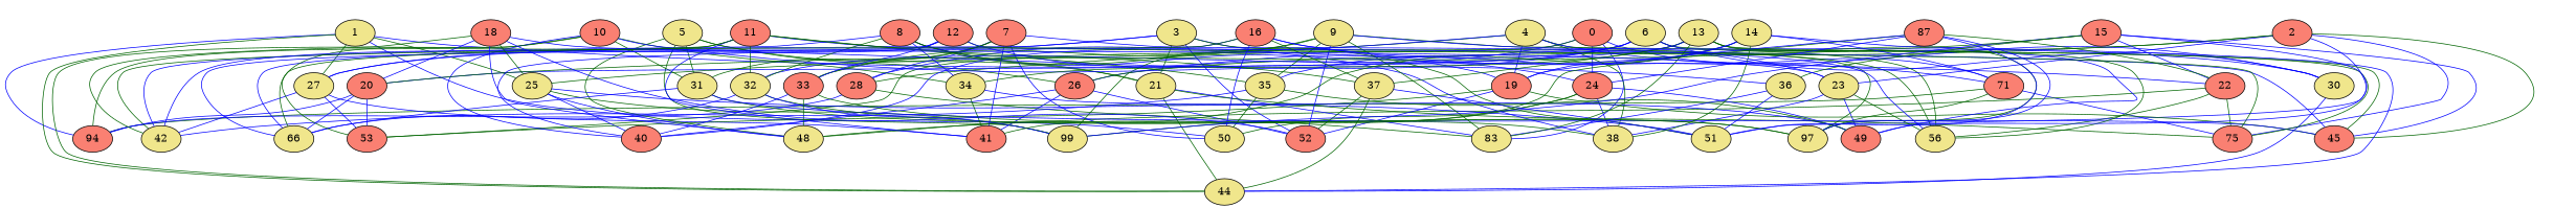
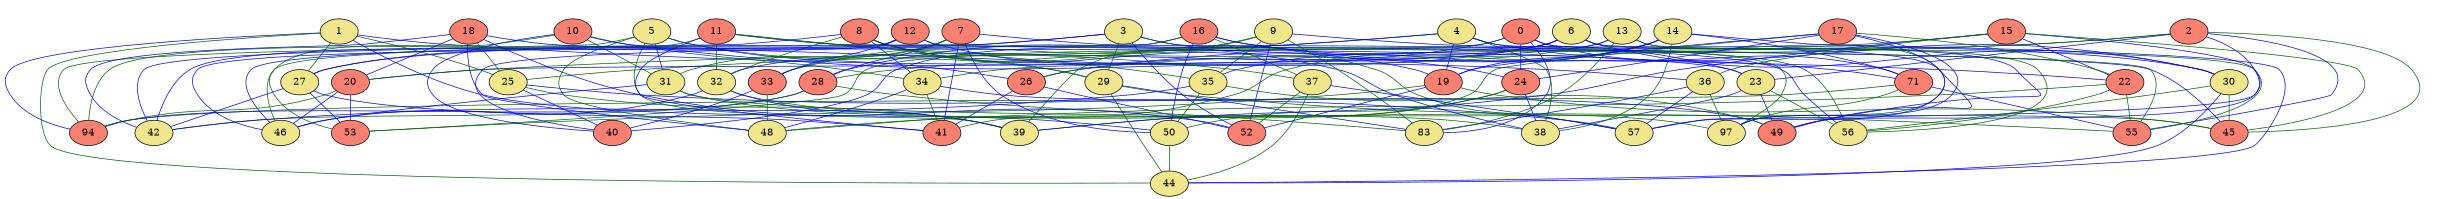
  graph {
    node [fillcolor=khaki style=filled]
    edge [color=blue]
    0 [fillcolor=salmon]
    n2 [fillcolor=salmon label=71]
    24 [fillcolor=salmon]
    26 [fillcolor=salmon]
    n5 [label=83]
    49 [fillcolor=salmon]
    53 [fillcolor=salmon]
    n8 [fillcolor=salmon label=94]
-   55 [fillcolor=salmon label=75]
+   55 [fillcolor=salmon]
    n10 [label=97]
    50
    38
-   39 [label=99]
+   39
    52 [fillcolor=salmon]
    40 [fillcolor=salmon]
    41 [fillcolor=salmon]
    22 [fillcolor=salmon]
    1
    25
    27
    44
    56
    48
-   51
+   51 [label=57]
    42
    2 [fillcolor=salmon]
    23
    28 [fillcolor=salmon]
    45 [fillcolor=salmon]
    3
-   29 [label=21]
-   46 [label=66]
+   29
+   46
    4
    30
    19 [fillcolor=salmon]
    5
    31
    6
    32
    7 [fillcolor=salmon]
    33 [fillcolor=salmon]
    8 [fillcolor=salmon]
    34
    9
    35
    10 [fillcolor=salmon]
    36
    11 [fillcolor=salmon]
    37
    12 [fillcolor=salmon]
    13
    20 [fillcolor=salmon]
    14
    15 [fillcolor=salmon]
    16 [fillcolor=salmon]
-   17 [fillcolor=salmon label=87]
+   17 [fillcolor=salmon]
    18 [fillcolor=salmon]
    0 -- n2
    0 -- 24
    0 -- 26
    0 -- n5
-   24 -- 49
+   0 -- 49
    0 -- 53 [color=darkgreen]
    n2 -- n8 [color=darkgreen]
    n2 -- 55
    n2 -- n10 [color=darkgreen]
    24 -- 50 [color=darkgreen]
    24 -- 38
    24 -- 39 [color=darkgreen]
    26 -- 52
-   26 -- 40
    26 -- 41
    22 -- 55 [color=darkgreen]
    22 -- 56 [color=darkgreen]
    22 -- 48 [color=darkgreen]
    1 -- n8
    1 -- 50
    1 -- 22
    1 -- 25 [color=darkgreen]
    1 -- 27 [color=darkgreen]
    1 -- 44 [color=darkgreen]
    25 -- 39 [color=darkgreen]
    25 -- 40
    25 -- 51
    27 -- 53
    27 -- 41
    27 -- 42
    2 -- 26 [color=darkgreen]
    2 -- 55
    2 -- 51
    2 -- 23
    2 -- 28 [color=darkgreen]
    2 -- 45 [color=darkgreen]
    23 -- 49
    23 -- 38
    23 -- 56 [color=darkgreen]
    28 -- n5 [color=darkgreen]
    28 -- n8
-   11 -- 42 [color=darkgreen]
+   28 -- 42 [color=darkgreen]
    3 -- 24
    3 -- 52
    3 -- 27
    3 -- 56 [color=darkgreen]
    3 -- 29 [color=darkgreen]
    3 -- 46
    29 -- n5
    29 -- 55 [color=darkgreen]
    29 -- 44 [color=darkgreen]
    4 -- n10 [color=darkgreen]
    4 -- 38 [color=darkgreen]
    4 -- 25 [color=darkgreen]
    4 -- 28
    4 -- 30
    4 -- 19
    30 -- 44
-   9 -- 56 [color=darkgreen]
-   13 -- 45 [color=darkgreen]
+   30 -- 56 [color=darkgreen]
+   30 -- 45 [color=darkgreen]
    19 -- 53 [color=darkgreen]
    19 -- 52
    19 -- 45 [color=darkgreen]
-   5 -- 26 [color=darkgreen]
+   5 -- 26
+   5 -- n8 [color=darkgreen]
    5 -- 39 [color=darkgreen]
    5 -- 48 [color=darkgreen]
    5 -- 29 [color=darkgreen]
-   5 -- 31 [color=darkgreen]
+   5 -- 31
    31 -- 38 [color=darkgreen]
-   31 -- 45
+   31 -- 45 [color=darkgreen]
    31 -- 46
    6 -- 49
    6 -- 55 [color=darkgreen]
    6 -- 40
    6 -- 27
    6 -- 30
    6 -- 32
    32 -- n10 [color=darkgreen]
    32 -- 39
    32 -- 46
    7 -- 50
    7 -- 41
    7 -- 56
    7 -- 28
    7 -- 31 [color=darkgreen]
    7 -- 33 [color=darkgreen]
-   33 -- n10 [color=darkgreen]
+   36 -- n10 [color=darkgreen]
    33 -- 40
    33 -- 48 [color=darkgreen]
    8 -- 38
    8 -- 51 [color=darkgreen]
    8 -- 42
    8 -- 29 [color=darkgreen]
    8 -- 32 [color=darkgreen]
    8 -- 34
    34 -- 49
    34 -- 41 [color=darkgreen]
-   25 -- 48
+   34 -- 48
    9 -- n5 [color=darkgreen]
    9 -- 39 [color=darkgreen]
    9 -- 52
    9 -- 30
    9 -- 33 [color=darkgreen]
    9 -- 35 [color=darkgreen]
    35 -- 49 [color=darkgreen]
    35 -- 50 [color=darkgreen]
    35 -- 42
    10 -- 53 [color=darkgreen]
    10 -- 40
-   10 -- 44 [color=darkgreen]
+   50 -- 44 [color=darkgreen]
    10 -- 31 [color=darkgreen]
    10 -- 34 [color=darkgreen]
    10 -- 36
    36 -- n5
    36 -- 51
    11 -- n8 [color=darkgreen]
    11 -- 41
    11 -- 45
    11 -- 32 [color=darkgreen]
    11 -- 35 [color=darkgreen]
    11 -- 37 [color=darkgreen]
    37 -- 52 [color=darkgreen]
    37 -- 44 [color=darkgreen]
    37 -- 51
    12 -- 55 [color=darkgreen]
    12 -- 42
    12 -- 46
    12 -- 19
    12 -- 33
    13 -- n5 [color=darkgreen]
    13 -- n10 [color=darkgreen]
    13 -- 56 [color=darkgreen]
    13 -- 34 [color=darkgreen]
-   13 -- 37 [color=darkgreen]
    13 -- 20
    20 -- 53
-   20 -- n8
+   20 -- n8 [color=darkgreen]
    20 -- 46
    14 -- n2
    14 -- 38 [color=darkgreen]
    14 -- 44
    14 -- 48 [color=darkgreen]
    14 -- 19
    14 -- 35
    15 -- 49
    15 -- 39
    15 -- 22
-   15 -- 45
+   15 -- 45 [color=darkgreen]
    15 -- 36 [color=darkgreen]
    15 -- 20 [color=darkgreen]
    16 -- n2
    16 -- 50
    16 -- 40
    16 -- 23
    16 -- 46 [color=darkgreen]
    16 -- 37 [color=darkgreen]
    17 -- 24
    17 -- n10
    17 -- 41 [color=darkgreen]
    17 -- 22 [color=darkgreen]
    17 -- 51
    17 -- 19
    18 -- 52
    18 -- 25 [color=darkgreen]
    18 -- 48
-   18 -- 42 [color=darkgreen]
+   18 -- 42
    18 -- 23
    18 -- 20
  }
